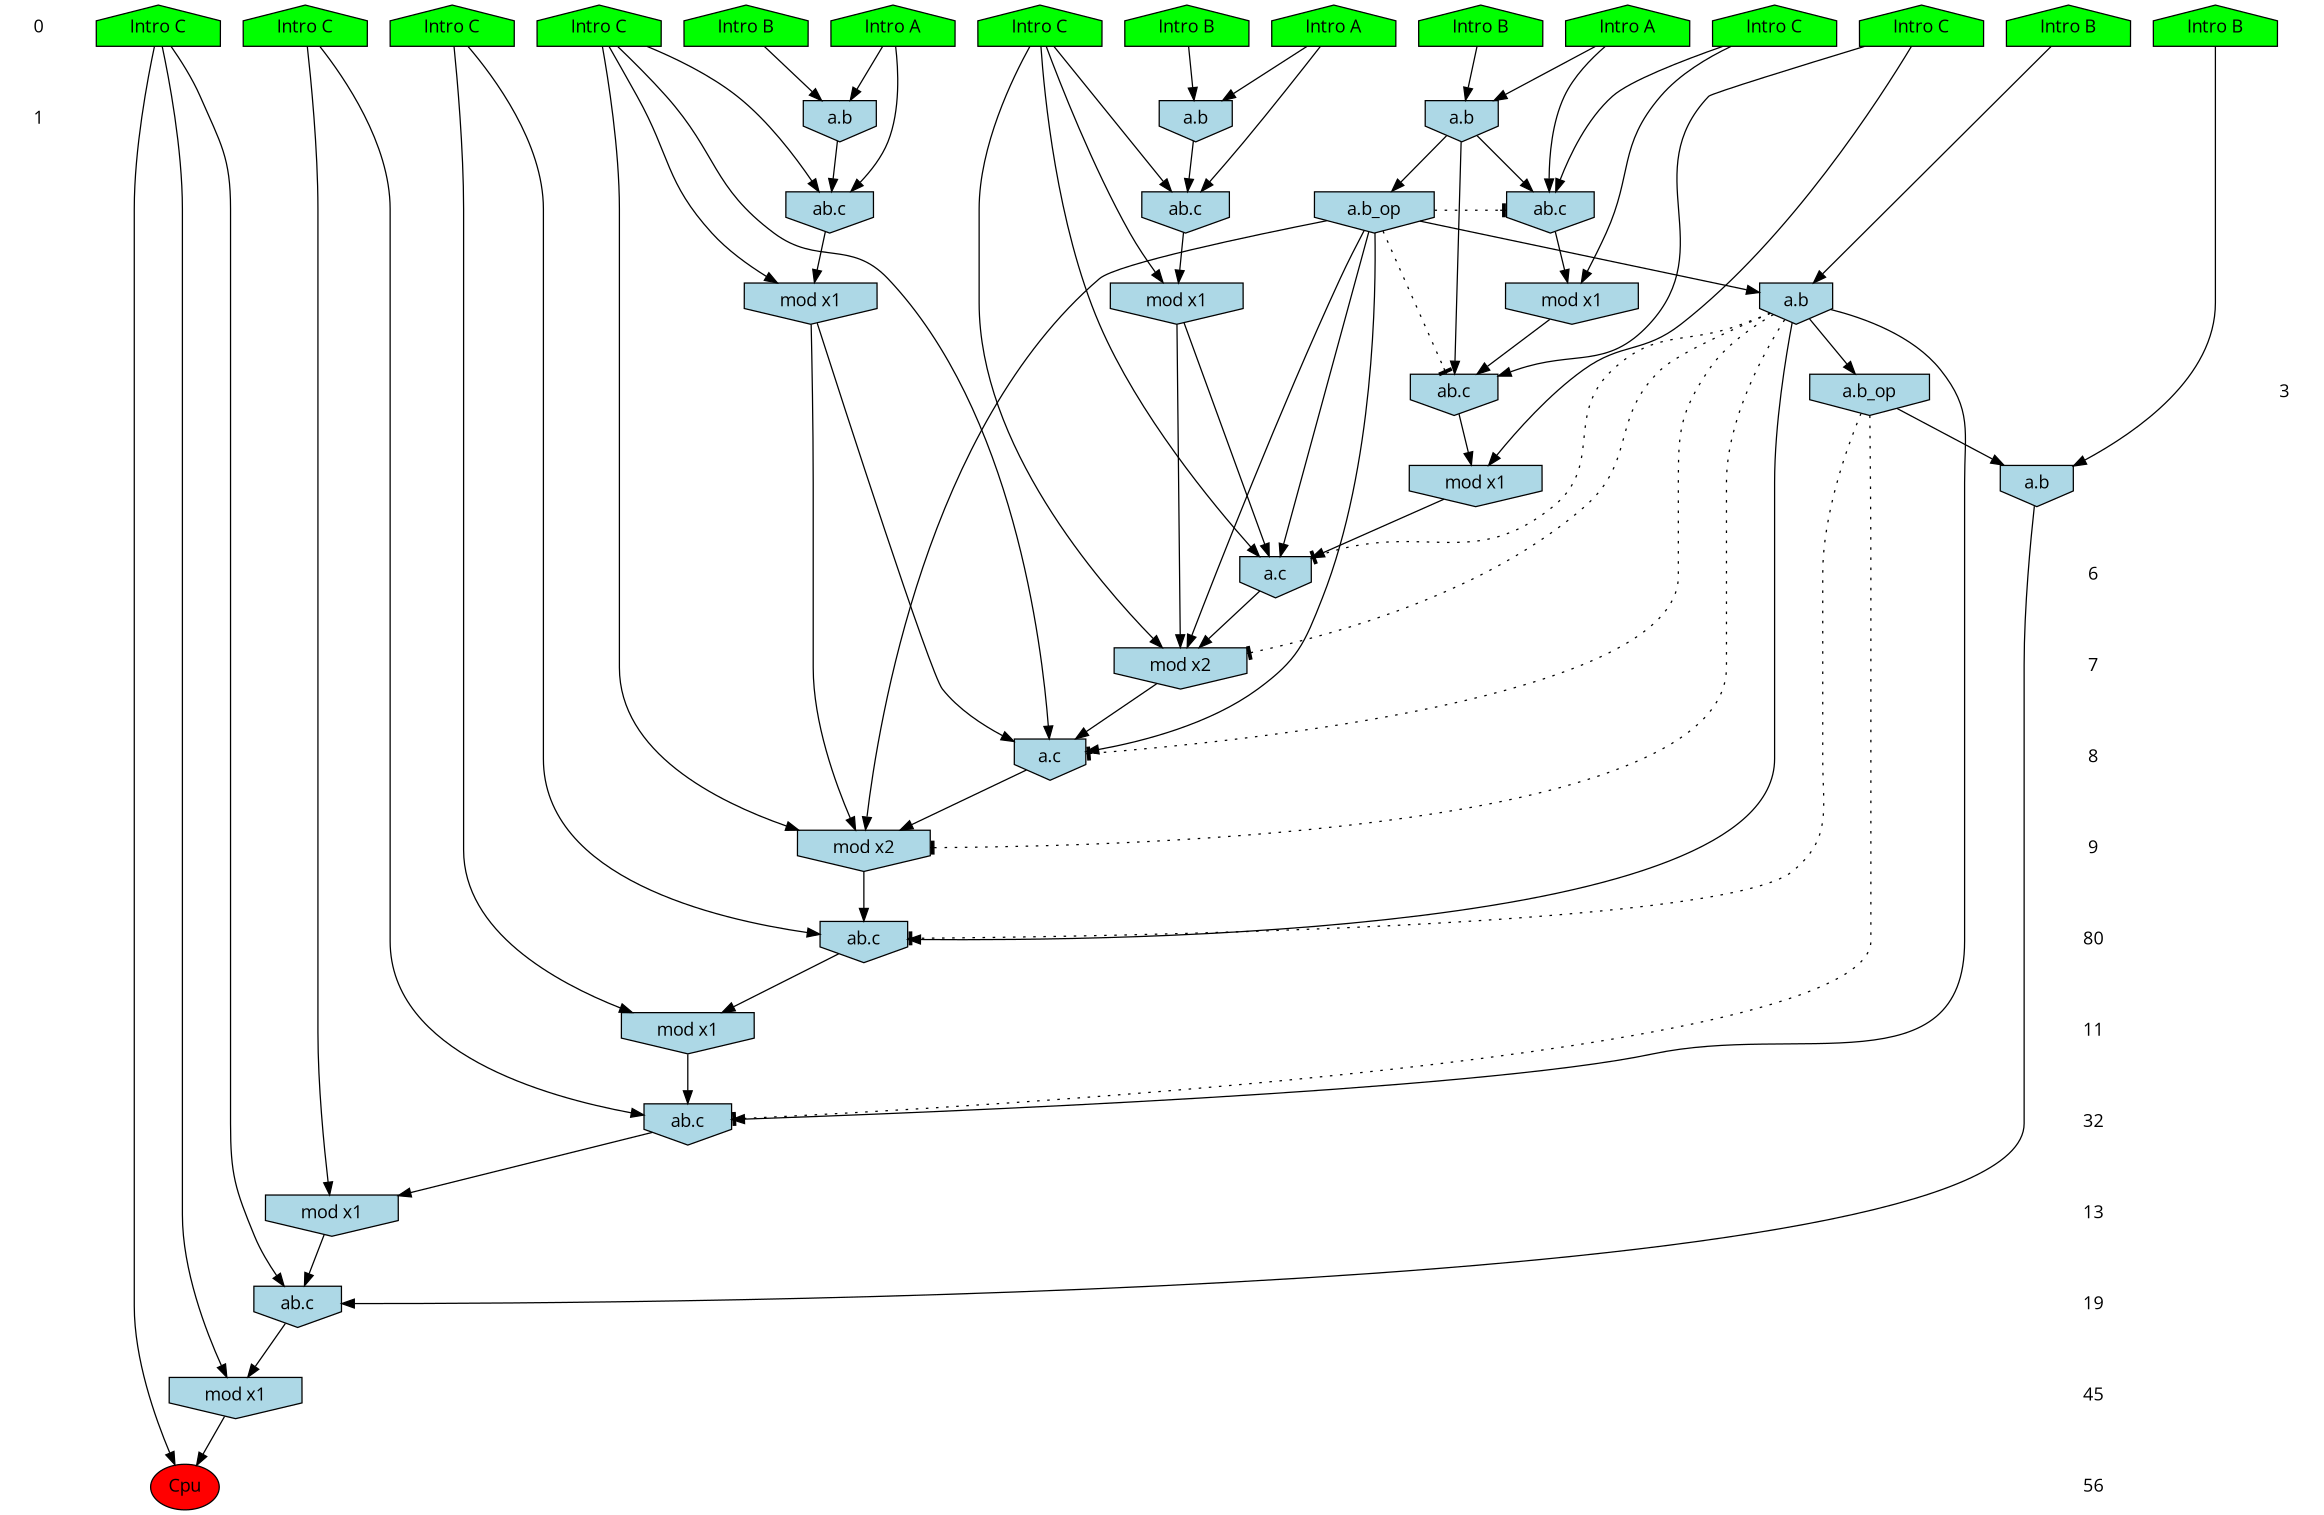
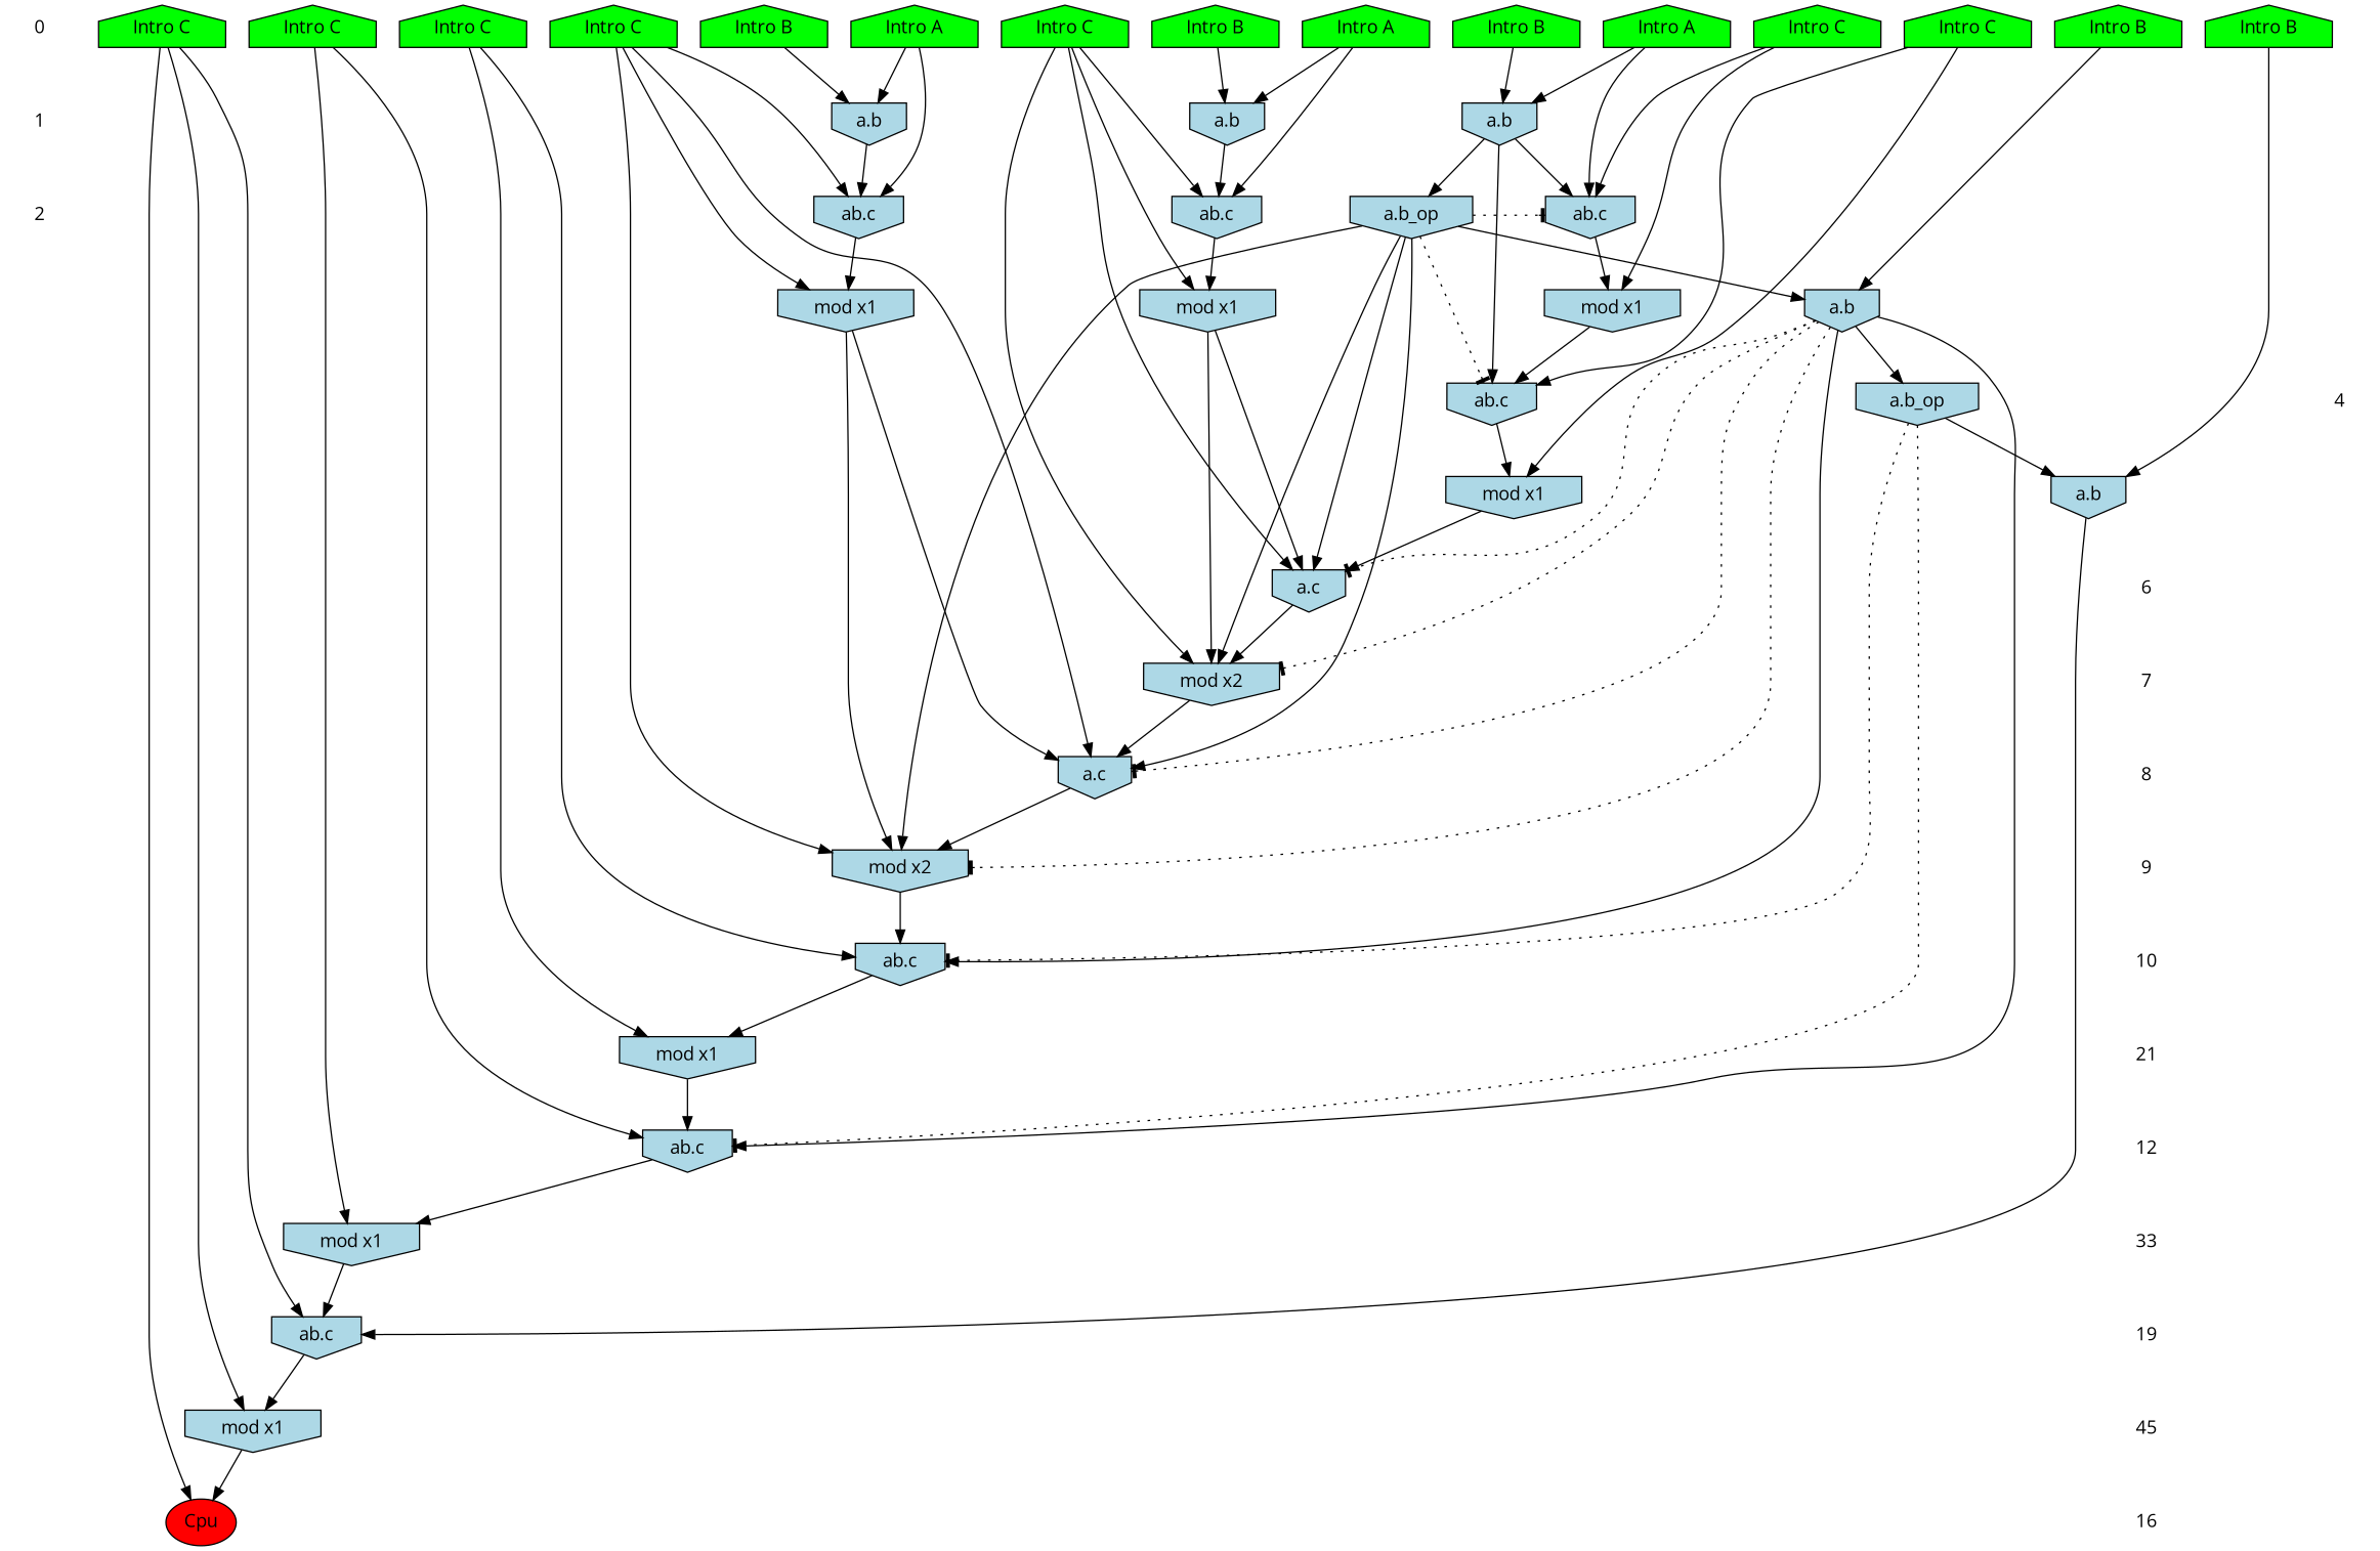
  digraph {
    fontname="Open Sans"
    ranksep=.5
    node [fontname="Open Sans" shape=invhouse fillcolor=lightblue style=filled]
    edge [fontname="Open Sans"]
    0 [shape=plaintext fillcolor="" style=""]
    n2 [fillcolor=green label="Intro B" shape=house]
    n3 [fillcolor=green label="Intro A" shape=house]
    n4 [fillcolor=green label="Intro B" shape=house]
    n5 [fillcolor=green label="Intro B" shape=house]
    n6 [fillcolor=green label="Intro A" shape=house]
    n7 [fillcolor=green label="Intro B" shape=house]
    n8 [fillcolor=green label="Intro A" shape=house]
    n9 [fillcolor=green label="Intro B" shape=house]
    n10 [fillcolor=green label="Intro C" shape=house]
    n11 [fillcolor=green label="Intro C" shape=house]
    n12 [fillcolor=green label="Intro C" shape=house]
    n13 [fillcolor=green label="Intro C" shape=house]
    n14 [fillcolor=green label="Intro C" shape=house]
    n15 [fillcolor=green label="Intro C" shape=house]
    n16 [fillcolor=green label="Intro C" shape=house]
    1 [shape=plaintext fillcolor="" style=""]
    n18 [label="a.b"]
    n19 [label="a.b"]
    n20 [label="a.b"]
+   2 [shape=plaintext fillcolor="" style=""]
    n22 [label="ab.c"]
    n23 [label="ab.c"]
    n24 [label="ab.c"]
    n25 [label="a.b_op"]
    n26 [label="mod x1"]
    n27 [label="mod x1"]
    n28 [label="mod x1"]
    n29 [label="a.b"]
-   4 [shape=plaintext label=3 fillcolor="" style=""]
+   4 [shape=plaintext fillcolor="" style=""]
    n31 [label="ab.c"]
    n32 [label="a.b_op"]
    n33 [label="mod x1"]
    n34 [label="a.b"]
    6 [shape=plaintext fillcolor="" style=""]
    n36 [label="a.c"]
    7 [shape=plaintext fillcolor="" style=""]
    n38 [label="mod x2"]
    8 [shape=plaintext fillcolor="" style=""]
    n40 [label="a.c"]
    9 [shape=plaintext fillcolor="" style=""]
    n42 [label="mod x2"]
-   10 [shape=plaintext label=80 fillcolor="" style=""]
+   10 [shape=plaintext fillcolor="" style=""]
    n44 [label="ab.c"]
-   11 [shape=plaintext fillcolor="" style=""]
+   11 [shape=plaintext label=21 fillcolor="" style=""]
    n46 [label="mod x1"]
-   12 [shape=plaintext label=32 fillcolor="" style=""]
+   12 [shape=plaintext fillcolor="" style=""]
    n48 [label="ab.c"]
-   13 [shape=plaintext fillcolor="" style=""]
+   13 [shape=plaintext label=33 fillcolor="" style=""]
    n50 [label="mod x1"]
    n51 [label=19 shape=plaintext fillcolor="" style=""]
    n52 [label="ab.c"]
    n53 [label=45 shape=plaintext fillcolor="" style=""]
    n54 [label="mod x1"]
-   16 [shape=plaintext label=56 fillcolor="" style=""]
+   16 [shape=plaintext fillcolor="" style=""]
    n56 [fillcolor=red label=Cpu shape=""]
    subgraph sub_1 {
      rank=same
      0
      n2
      n3
      n4
      n5
      n6
      n7
      n8
      n9
      n10
      n11
      n12
      n13
      n14
      n15
      n16
    }
    subgraph sub_2 {
      rank=same
      1
      n18
      n19
      n20
    }
    subgraph sub_3 {
      rank=same
+     2
      n22
      n23
      n24
      n25
    }
    subgraph sub_4 {
      rank=same
      n26
      n27
      n28
      n29
    }
    subgraph sub_5 {
      rank=same
      4
      n31
      n32
    }
    subgraph sub_6 {
      rank=same
      n33
      n34
    }
    subgraph sub_7 {
      rank=same
      6
      n36
    }
    subgraph sub_8 {
      rank=same
      7
      n38
    }
    subgraph sub_9 {
      rank=same
      8
      n40
    }
    subgraph sub_10 {
      rank=same
      9
      n42
    }
    subgraph sub_11 {
      rank=same
      10
      n44
    }
    subgraph sub_12 {
      rank=same
      11
      n46
    }
    subgraph sub_13 {
      rank=same
      12
      n48
    }
    subgraph sub_14 {
      rank=same
      13
      n50
    }
    subgraph sub_15 {
      rank=same
      n51
      n52
    }
    subgraph sub_16 {
      rank=same
      n53
      n54
    }
    subgraph sub_17 {
      rank=same
      16
      n56
    }
    0 -> 1 [style=invis]
    n2 -> n29
    n3 -> n20
    n3 -> n24
    n4 -> n34
    n5 -> n18
    n6 -> n19
    n6 -> n22
    n7 -> n20
    n8 -> n18
    n8 -> n23
    n9 -> n19
    n10 -> n24
    n10 -> n28
    n10 -> n40
    n10 -> n42
    n11 -> n48
    n11 -> n50
    n12 -> n52
    n12 -> n54
    n12 -> n56
    n13 -> n22
    n13 -> n26
    n14 -> n44
    n14 -> n46
    n15 -> n31
    n15 -> n33
    n16 -> n23
    n16 -> n27
    n16 -> n36
    n16 -> n38
+   1 -> 2 [style=invis]
    n18 -> n23
    n19 -> n22
    n19 -> n25
    n19 -> n31
    n20 -> n24
    n22 -> n26
    n23 -> n27
    n24 -> n28
    n25 -> n22 [arrowhead=tee style=dotted]
    n25 -> n29
    n25 -> n31 [arrowhead=tee style=dotted]
    n25 -> n36
    n25 -> n38
    n25 -> n40
    n25 -> n42
    n26 -> n31
    n27 -> n36
    n27 -> n38
    n28 -> n40
    n28 -> n42
    n29 -> n32
    n29 -> n36 [arrowhead=tee style=dotted]
    n29 -> n38 [arrowhead=tee style=dotted]
    n29 -> n40 [arrowhead=tee style=dotted]
    n29 -> n42 [arrowhead=tee style=dotted]
    n29 -> n44
    n29 -> n48
    n31 -> n33
    n32 -> n34
    n32 -> n44 [arrowhead=tee style=dotted]
    n32 -> n48 [arrowhead=tee style=dotted]
    n33 -> n36
    n34 -> n52
    6 -> 7 [style=invis]
    n36 -> n38
    7 -> 8 [style=invis]
    n38 -> n40
    8 -> 9 [style=invis]
    n40 -> n42
    9 -> 10 [style=invis]
    n42 -> n44
    10 -> 11 [style=invis]
    n44 -> n46
    11 -> 12 [style=invis]
    n46 -> n48
    12 -> 13 [style=invis]
    n48 -> n50
    13 -> n51 [style=invis]
    n50 -> n52
    n51 -> n53 [style=invis]
    n52 -> n54
    n53 -> 16 [style=invis]
    n54 -> n56
  }
